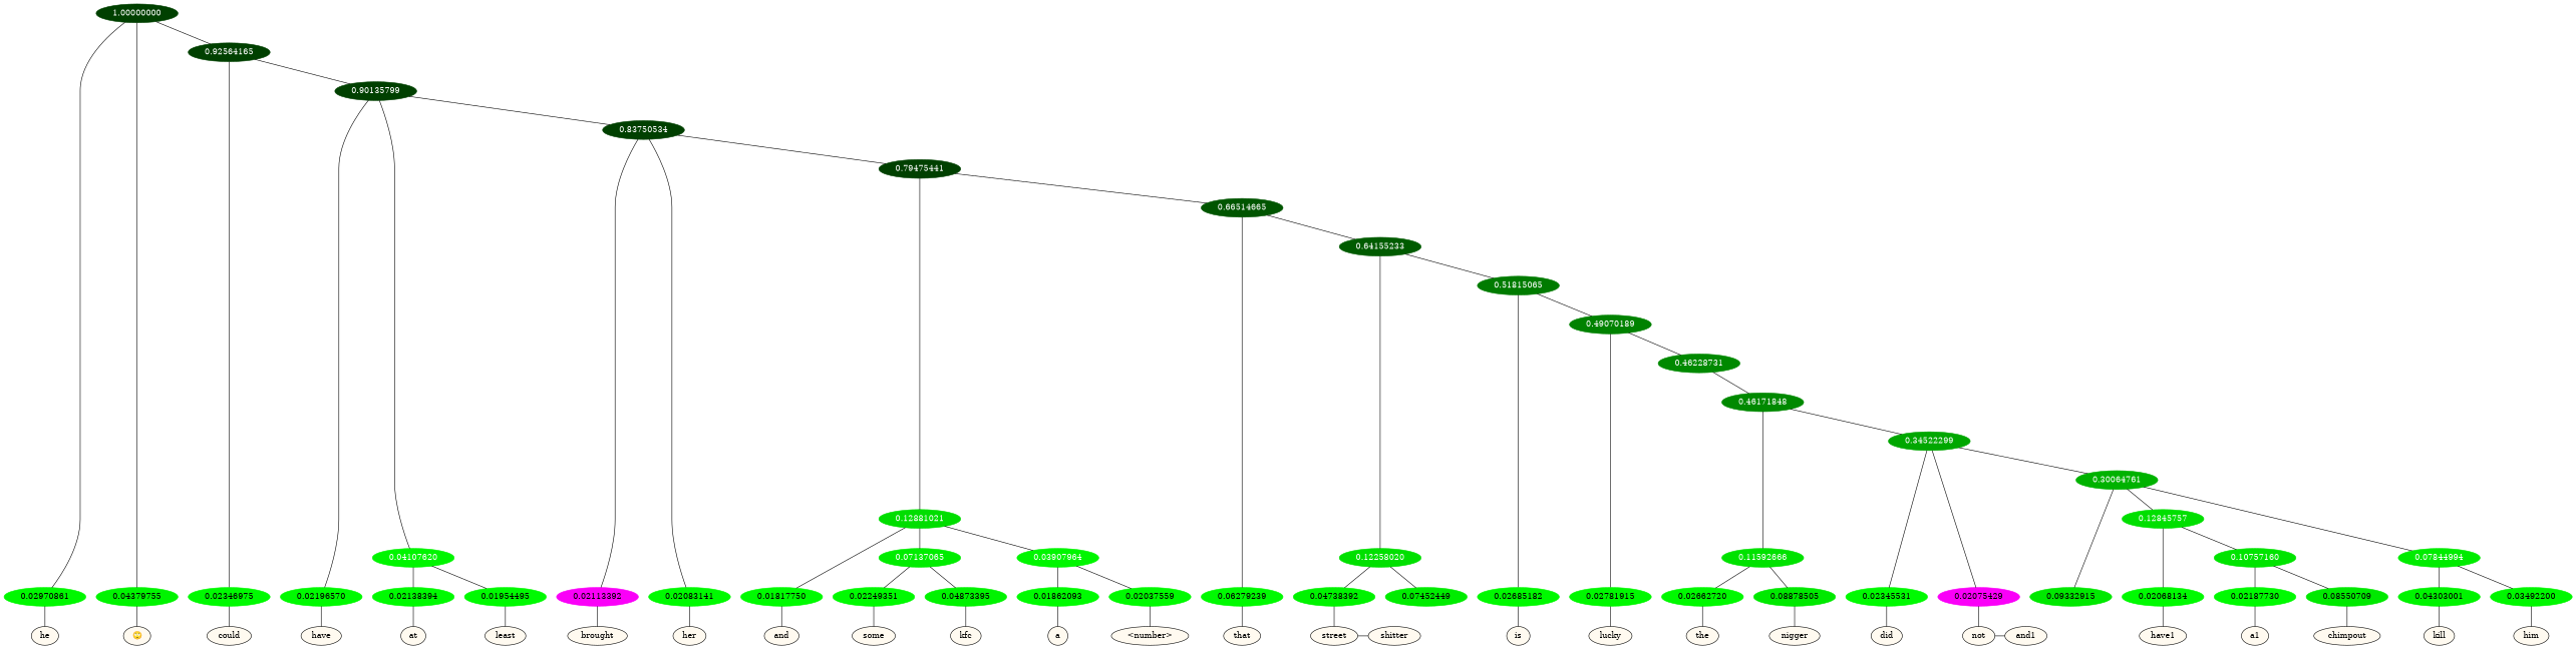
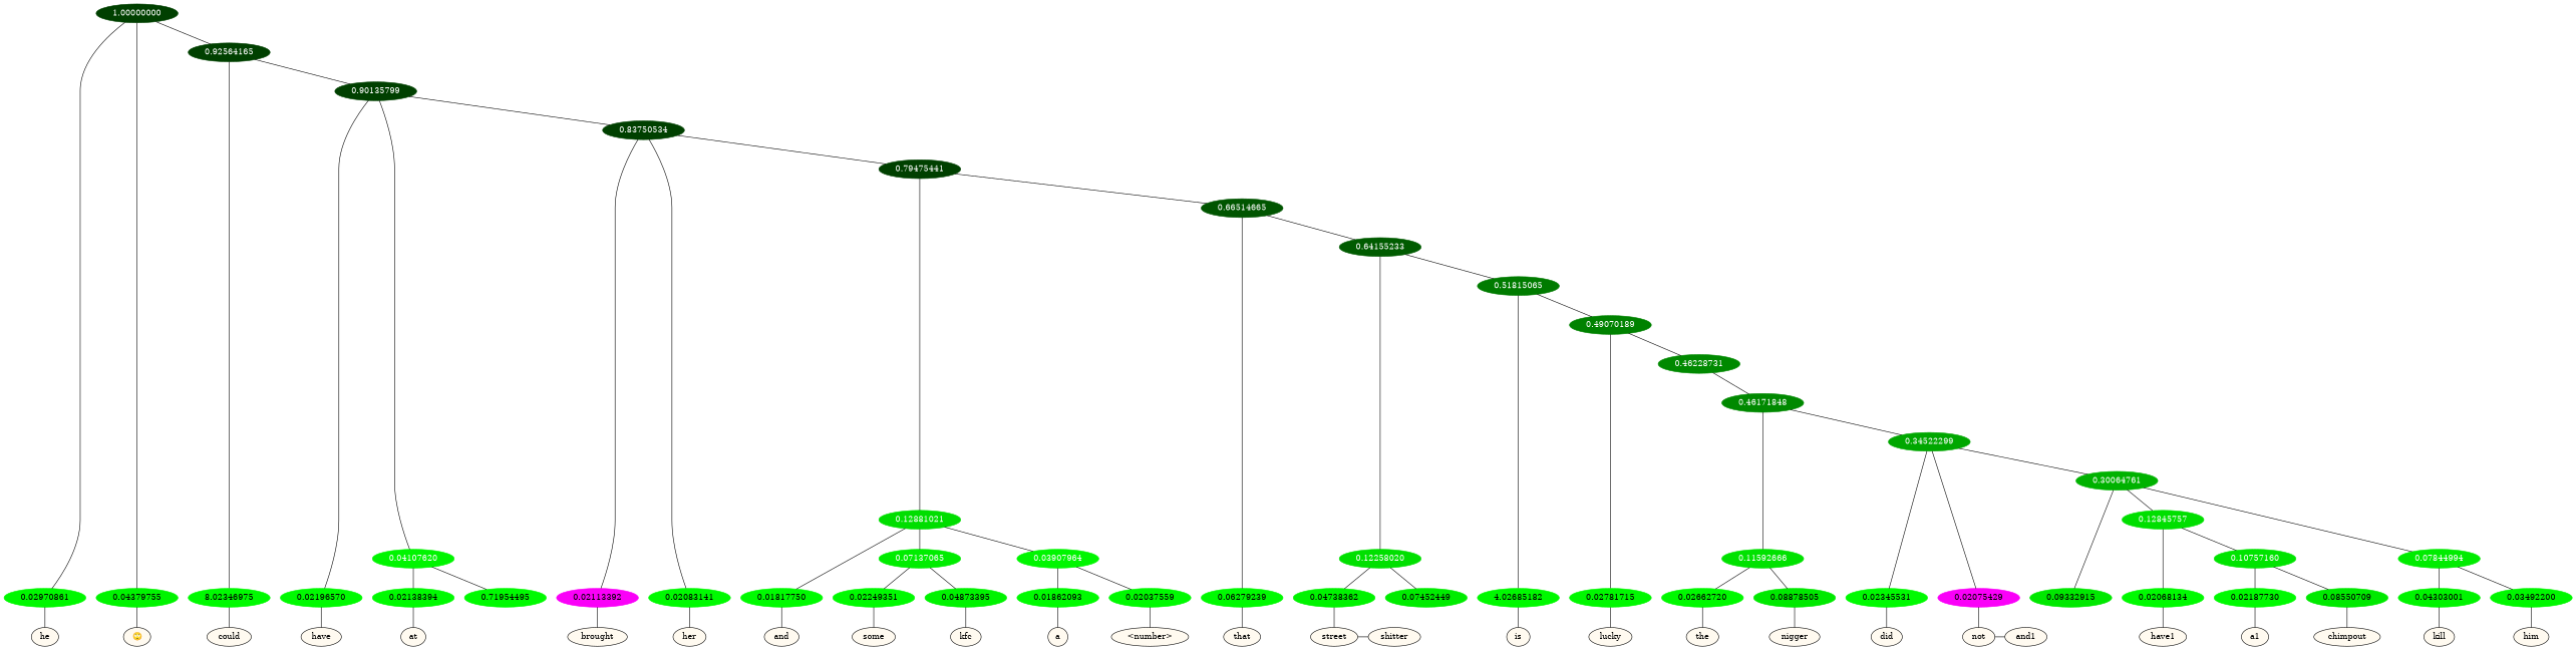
  graph {
    node [color=black format=png nodesep=0.001 ordering=out overlap_scaling=0.01 ranksep=0.001 style=filled]
    n1 [fillcolor=floralwhite height=0.15 label=he style="filled,solid" width=0.15]
    n2 [fillcolor=floralwhite height=0.15 label=could style="filled,solid" width=0.15]
    n3 [fillcolor=floralwhite height=0.15 label=have style="filled,solid" width=0.15]
    n4 [fillcolor=floralwhite height=0.15 label=at style="filled,solid" width=0.15]
-   n5 [fillcolor=floralwhite height=0.15 label=least style="filled,solid" width=0.15]
    n6 [fillcolor=floralwhite height=0.15 label=brought style="filled,solid" width=0.15]
    n7 [fillcolor=floralwhite height=0.15 label=her style="filled,solid" width=0.15]
    n8 [fillcolor=floralwhite height=0.15 label=some style="filled,solid" width=0.15]
    n9 [fillcolor=floralwhite height=0.15 label=kfc style="filled,solid" width=0.15]
    n10 [fillcolor=floralwhite height=0.15 label=and style="filled,solid" width=0.15]
    n11 [fillcolor=floralwhite height=0.15 label=a style="filled,solid" width=0.15]
    n12 [fillcolor=floralwhite height=0.15 label="\<number\>" style="filled,solid" width=0.15]
    n13 [fillcolor=floralwhite height=0.15 label=that style="filled,solid" width=0.15]
    n14 [fillcolor=floralwhite height=0.15 label=street style="filled,solid" width=0.15]
    n15 [fillcolor=floralwhite height=0.15 label=shitter style="filled,solid" width=0.15]
    n16 [fillcolor=floralwhite height=0.15 label=is style="filled,solid" width=0.15]
    n17 [fillcolor=floralwhite height=0.15 label=lucky style="filled,solid" width=0.15]
    n18 [fillcolor=floralwhite height=0.15 label=the style="filled,solid" width=0.15]
    n19 [fillcolor=floralwhite height=0.15 label=nigger style="filled,solid" width=0.15]
    n20 [fillcolor=floralwhite height=0.15 label=did style="filled,solid" width=0.15]
    n21 [fillcolor=floralwhite height=0.15 label=not style="filled,solid" width=0.15]
    n22 [fillcolor=floralwhite height=0.15 label=have1 style="filled,solid" width=0.15]
    n23 [fillcolor=floralwhite height=0.15 label=a1 style="filled,solid" width=0.15]
    n24 [fillcolor=floralwhite height=0.15 label=chimpout style="filled,solid" width=0.15]
    n25 [fillcolor=floralwhite height=0.15 label=and1 style="filled,solid" width=0.15]
    n26 [fillcolor=floralwhite height=0.15 label=kill style="filled,solid" width=0.15]
    n27 [fillcolor=floralwhite height=0.15 label=him style="filled,solid" width=0.15]
    n28 [fillcolor=floralwhite height=0.15 label="🙄" style="filled,solid" width=0.15]
    n29 [color="0.334 1.000 0.970" fontcolor=black height=0.15 label=0.02970861 width=0.15]
-   n30 [color="0.334 1.000 0.977" fontcolor=black height=0.15 label=0.02346975 width=0.15]
+   n30 [color="0.334 1.000 0.977" fontcolor=black height=0.15 label=8.02346975 width=0.15]
    n31 [color="0.334 1.000 0.978" fontcolor=black height=0.15 label=0.02196570 width=0.15]
    n32 [color="0.334 1.000 0.979" fontcolor=black height=0.15 label=0.02138394 width=0.15]
-   n33 [color="0.334 1.000 0.980" fontcolor=black height=0.15 label=0.01954495 width=0.15]
+   n33 [color="0.334 1.000 0.980" fontcolor=black height=0.15 label=0.71954495 width=0.15]
    n34 [color="0.835 1.000 0.979" fontcolor=black height=0.15 label=0.02113392 width=0.15]
    n35 [color="0.334 1.000 0.979" fontcolor=black height=0.15 label=0.02083141 width=0.15]
    n36 [color="0.334 1.000 0.978" fontcolor=black height=0.15 label=0.02249351 width=0.15]
    n37 [color="0.334 1.000 0.951" fontcolor=black height=0.15 label=0.04873395 width=0.15]
    n38 [color="0.334 1.000 0.982" fontcolor=black height=0.15 label=0.01817750 width=0.15]
    n39 [color="0.334 1.000 0.981" fontcolor=black height=0.15 label=0.01862093 width=0.15]
    n40 [color="0.334 1.000 0.980" fontcolor=black height=0.15 label=0.02037559 width=0.15]
    n41 [color="0.334 1.000 0.977" fontcolor=black height=0.15 label=0.06279239 width=0.15]
-   n42 [color="0.334 1.000 0.953" fontcolor=black height=0.15 label=0.04738392 width=0.15]
+   n42 [color="0.334 1.000 0.953" fontcolor=black height=0.15 label=0.04738362 width=0.15]
    n43 [color="0.334 1.000 0.925" fontcolor=black height=0.15 label=0.07452449 width=0.15]
-   n44 [color="0.334 1.000 0.973" fontcolor=black height=0.15 label=0.02685182 width=0.15]
-   n45 [color="0.334 1.000 0.972" fontcolor=black height=0.15 label=0.02781915 width=0.15]
+   n44 [color="0.334 1.000 0.973" fontcolor=black height=0.15 label=4.02685182 width=0.15]
+   n45 [color="0.334 1.000 0.972" fontcolor=black height=0.15 label=0.02781715 width=0.15]
    n46 [color="0.334 1.000 0.973" fontcolor=black height=0.15 label=0.02662720 width=0.15]
    n47 [color="0.334 1.000 0.911" fontcolor=black height=0.15 label=0.08878505 width=0.15]
    n48 [color="0.334 1.000 0.977" fontcolor=black height=0.15 label=0.02345531 width=0.15]
    n49 [color="0.835 1.000 0.979" fontcolor=black height=0.15 label=0.02075429 width=0.15]
    n50 [color="0.334 1.000 0.979" fontcolor=black height=0.15 label=0.02068134 width=0.15]
    n51 [color="0.334 1.000 0.978" fontcolor=black height=0.15 label=0.02187730 width=0.15]
    n52 [color="0.334 1.000 0.914" fontcolor=black height=0.15 label=0.08550709 width=0.15]
    n53 [color="0.334 1.000 0.907" fontcolor=black height=0.15 label=0.09332915 width=0.15]
    n54 [color="0.334 1.000 0.957" fontcolor=black height=0.15 label=0.04303001 width=0.15]
    n55 [color="0.334 1.000 0.965" fontcolor=black height=0.15 label=0.03492200 width=0.15]
    n56 [color="0.334 1.000 0.956" fontcolor=black height=0.15 label=0.04379755 width=0.15]
    n57 [color="0.334 1.000 0.250" fontcolor=grey99 height=0.15 label=1.00000000 width=0.15]
    n58 [color="0.334 1.000 0.250" fontcolor=grey99 height=0.15 label=0.92564165 width=0.15]
    n59 [color="0.334 1.000 0.250" fontcolor=grey99 height=0.15 label=0.90135799 width=0.15]
    n60 [color="0.334 1.000 0.959" fontcolor=grey99 height=0.15 label=0.04107620 width=0.15]
    n61 [color="0.334 1.000 0.250" fontcolor=grey99 height=0.15 label=0.83750534 width=0.15]
    n62 [color="0.334 1.000 0.250" fontcolor=grey99 height=0.15 label=0.79475441 width=0.15]
    n63 [color="0.334 1.000 0.871" fontcolor=grey99 height=0.15 label=0.12881021 width=0.15]
    n64 [color="0.334 1.000 0.335" fontcolor=grey99 height=0.15 label=0.66514665 width=0.15]
    n65 [color="0.334 1.000 0.929" fontcolor=grey99 height=0.15 label=0.07137065 width=0.15]
    n66 [color="0.334 1.000 0.961" fontcolor=grey99 height=0.15 label=0.03907964 width=0.15]
    n67 [color="0.334 1.000 0.358" fontcolor=grey99 height=0.15 label=0.64155233 width=0.15]
    n68 [color="0.334 1.000 0.877" fontcolor=grey99 height=0.15 label=0.12258020 width=0.15]
    n69 [color="0.334 1.000 0.482" fontcolor=grey99 height=0.15 label=0.51815065 width=0.15]
    n70 [color="0.334 1.000 0.509" fontcolor=grey99 height=0.15 label=0.49070189 width=0.15]
    n71 [color="0.334 1.000 0.538" fontcolor=grey99 height=0.15 label=0.46228731 width=0.15]
    n72 [color="0.334 1.000 0.538" fontcolor=grey99 height=0.15 label=0.46171848 width=0.15]
    n73 [color="0.334 1.000 0.884" fontcolor=grey99 height=0.15 label=0.11592666 width=0.15]
    n74 [color="0.334 1.000 0.655" fontcolor=grey99 height=0.15 label=0.34522299 width=0.15]
    n75 [color="0.334 1.000 0.699" fontcolor=grey99 height=0.15 label=0.30064761 width=0.15]
    n76 [color="0.334 1.000 0.872" fontcolor=grey99 height=0.15 label=0.12845757 width=0.15]
    n77 [color="0.334 1.000 0.922" fontcolor=grey99 height=0.15 label=0.07844994 width=0.15]
    n78 [color="0.334 1.000 0.892" fontcolor=grey99 height=0.15 label=0.10757160 width=0.15]
    subgraph sub_1 {
      rank=same
      n1
      n2
      n3
      n4
-     n5
      n6
      n7
      n8
      n9
      n10
      n11
      n12
      n13
      n14
      n15
      n16
      n17
      n18
      n19
      n20
      n21
      n22
      n23
      n24
      n25
      n26
      n27
      n28
    }
    subgraph sub_2 {
      rank=same
      n29
      n30
      n31
      n32
      n33
      n34
      n35
      n36
      n37
      n38
      n39
      n40
      n41
      n42
      n43
      n44
      n45
      n46
      n47
      n48
      n49
      n50
      n51
      n52
      n53
      n54
      n55
      n56
    }
    n14 -- n15
    n21 -- n25
    n29 -- n1
    n30 -- n2
    n31 -- n3
    n32 -- n4
-   n33 -- n5
    n34 -- n6
    n35 -- n7
    n36 -- n8
    n37 -- n9
    n38 -- n10
    n39 -- n11
    n40 -- n12
    n41 -- n13
    n42 -- n14
    n44 -- n16
    n45 -- n17
    n46 -- n18
    n47 -- n19
    n48 -- n20
    n49 -- n21
    n50 -- n22
    n51 -- n23
    n52 -- n24
    n54 -- n26
    n55 -- n27
    n56 -- n28
    n57 -- n29
    n57 -- n56
    n57 -- n58
    n58 -- n30
    n58 -- n59
    n59 -- n31
    n59 -- n60
    n59 -- n61
    n60 -- n32
    n60 -- n33
    n61 -- n34
    n61 -- n35
    n61 -- n62
    n62 -- n63
    n62 -- n64
    n63 -- n38
    n63 -- n65
    n63 -- n66
    n64 -- n41
    n64 -- n67
    n65 -- n36
    n65 -- n37
    n66 -- n39
    n66 -- n40
    n67 -- n68
    n67 -- n69
    n68 -- n42
    n68 -- n43
    n69 -- n44
    n69 -- n70
    n70 -- n45
    n70 -- n71
    n71 -- n72
    n72 -- n73
    n72 -- n74
    n73 -- n46
    n73 -- n47
    n74 -- n48
    n74 -- n49
    n74 -- n75
    n75 -- n53
    n75 -- n76
    n75 -- n77
    n76 -- n50
    n76 -- n78
    n77 -- n54
    n77 -- n55
    n78 -- n51
    n78 -- n52
  }
